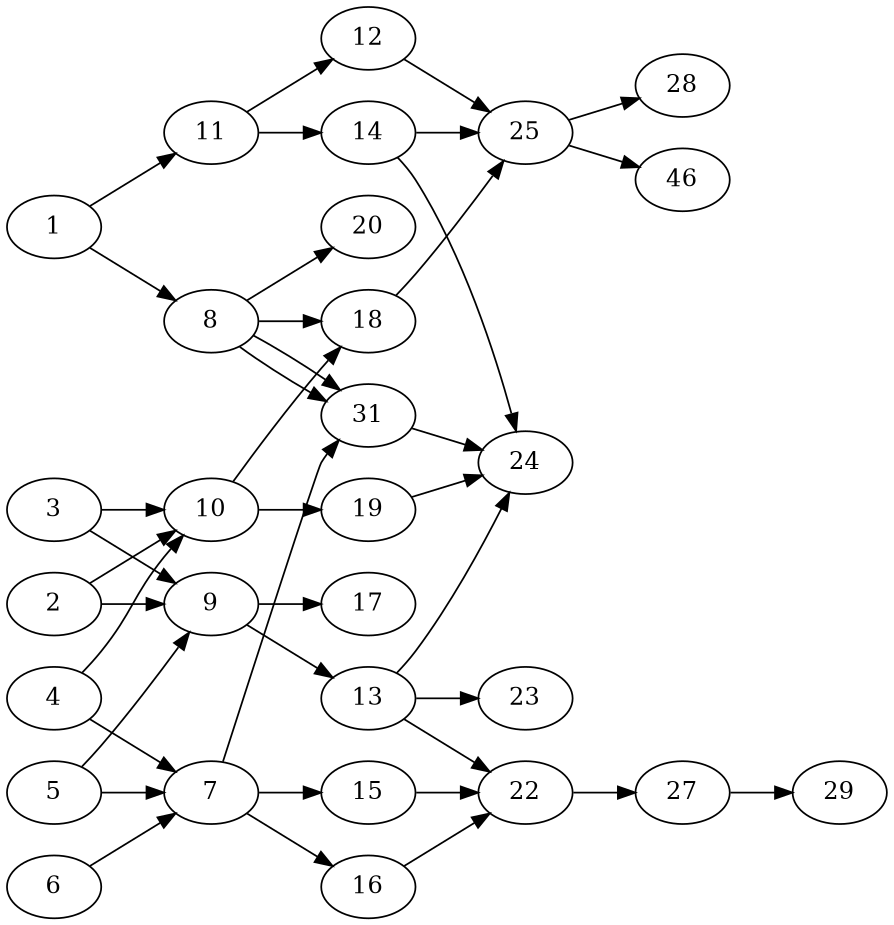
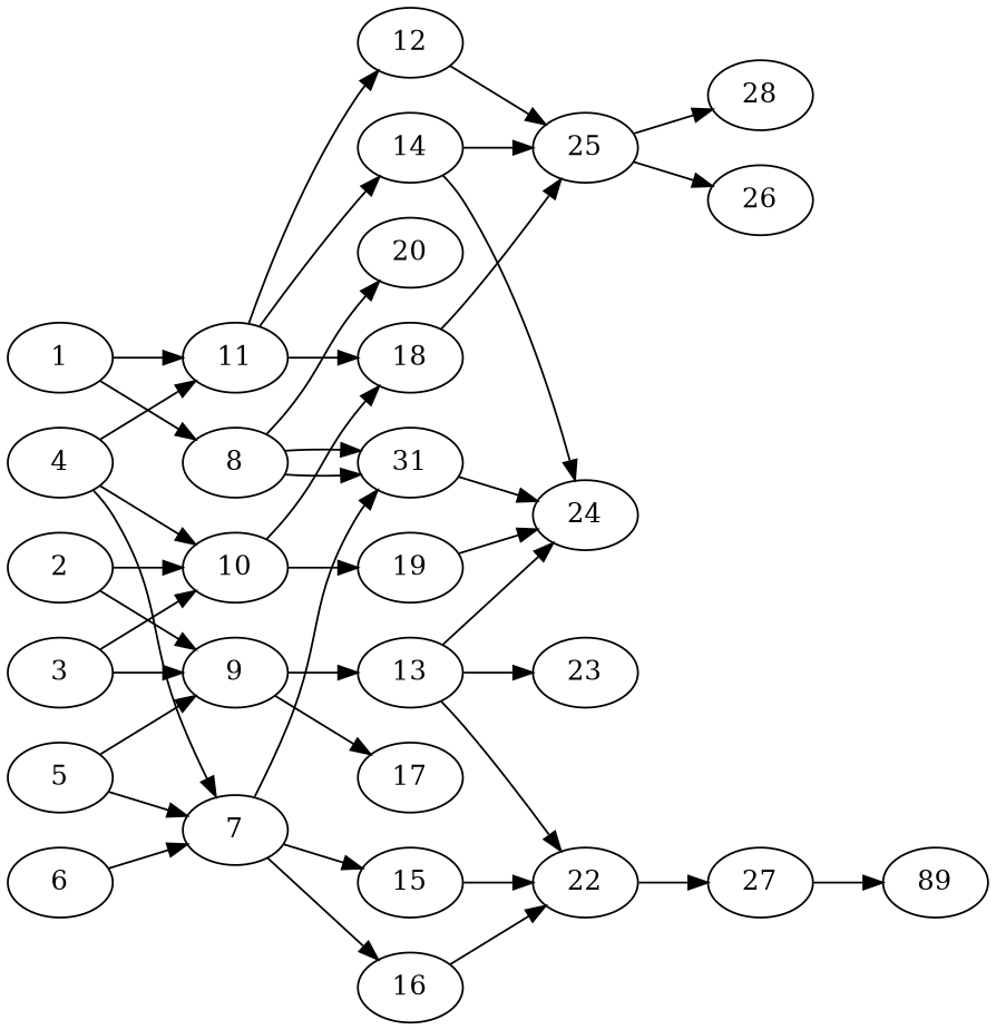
  digraph {
    rankdir=LR
    node [alpha=0.03]
    1 [alpha=0.17 expect_size=4281575317701588]
    8 [alpha=0.18 expect_size=620453555678049]
    11 [alpha=0.19 expect_size=287477257093033]
    n4 [alpha=0.06 expect_size=87435219342901379072 label=31]
    20 [expect_size=125457621490737344]
    18 [alpha=0.08 expect_size=16468470882899734]
    12 [alpha=0.05 expect_size=3781110373965553]
    14 [expect_size=4445093404639311]
    24 [alpha=0.12 expect_size=6066029347104401]
    25 [alpha=0.18 expect_size=1481896415213156]
    2 [alpha=0.11 expect_size=10250735450350506]
    9 [alpha=0.14 expect_size=380123272706889152]
    10 [alpha=0.06 expect_size=81949997723208160]
    13 [alpha=0.08 expect_size=422246735176927104]
    17 [alpha=0.19 expect_size=220680257318456896]
    19 [alpha=0.12 expect_size=172711770860285853696]
    22 [alpha=0.15 expect_size=243194379878006784]
    23 [expect_size=14263231436009298]
    3 [alpha=0.12 expect_size=248938894341439488000]
    4 [alpha=0.11 expect_size=1712878466804228]
    7 [alpha=0.08 expect_size=71490029893233608]
    15 [alpha=0.02 expect_size=110936165492023361536]
    16 [expect_size=7751161234849792000]
    5 [alpha=0.09 expect_size=118534095793620544]
    6 [alpha=0.15 expect_size=85433328578286583808]
    27 [alpha=0.07 expect_size=11195783514302126]
-   26 [alpha=0.20 expect_size=2818507472648536064 label=46]
+   26 [alpha=0.20 expect_size=2818507472648536064]
    28 [alpha=0.01 expect_size=1947475684730207]
-   29 [alpha=0.00 expect_size=158196727713632384]
+   29 [alpha=0.00 expect_size=158196727713632384 label=89]
    1 -> 8
    1 -> 11
    8 -> n4
    8 -> n4
    8 -> 20
-   8 -> 18
+   11 -> 18
    11 -> 12
    11 -> 14
    n4 -> 24
    18 -> 25
    12 -> 25
    14 -> 24
    14 -> 25
    25 -> 26
    25 -> 28
    2 -> 9
    2 -> 10
    9 -> 13
    9 -> 17
    10 -> 18
    10 -> 19
    13 -> 24
    13 -> 22
    13 -> 23
    19 -> 24
    22 -> 27
    3 -> 9
    3 -> 10
+   4 -> 11
    4 -> 10
    4 -> 7
    7 -> n4
    7 -> 15
    7 -> 16
    15 -> 22
    16 -> 22
    5 -> 9
    5 -> 7
    6 -> 7
    27 -> 29
  }
